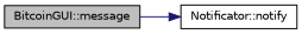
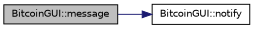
  digraph {
    rankdir=LR
    node [color=black fontname=Helvetica fontsize=10 shape=record style=filled]
    n1 [fillcolor=grey75 fontcolor=black height=0.2 label="BitcoinGUI::message" width=0.4]
-   n2 [fillcolor=white height=0.2 label="Notificator::notify" width=0.4]
+   n2 [fillcolor=white height=0.2 label="BitcoinGUI::notify" width=0.4]
    n1 -> n2 [color=midnightblue fontname=Helvetica fontsize=10 labelfontname=Helvetica labelfontsize=10 style=solid]
  }
